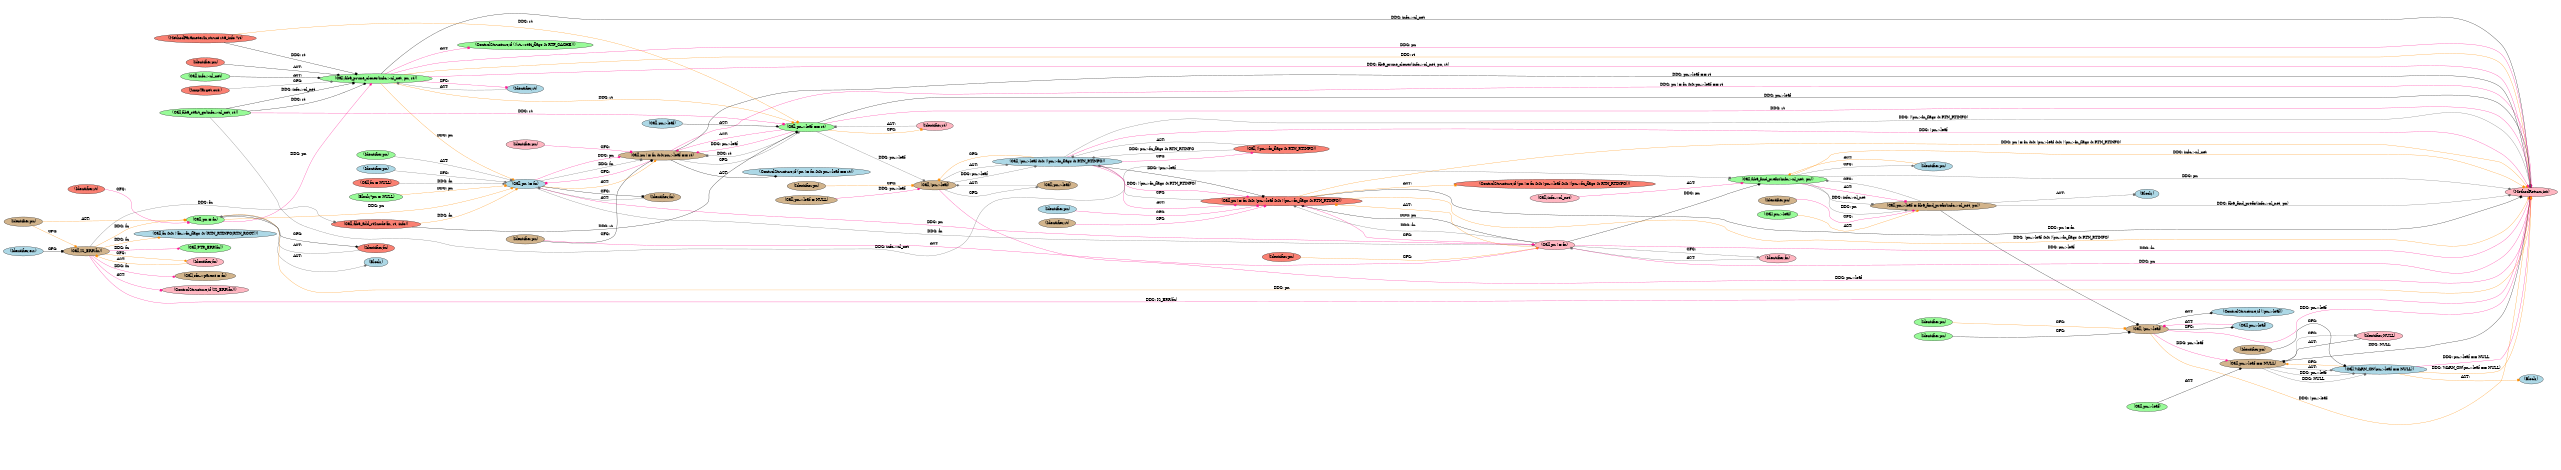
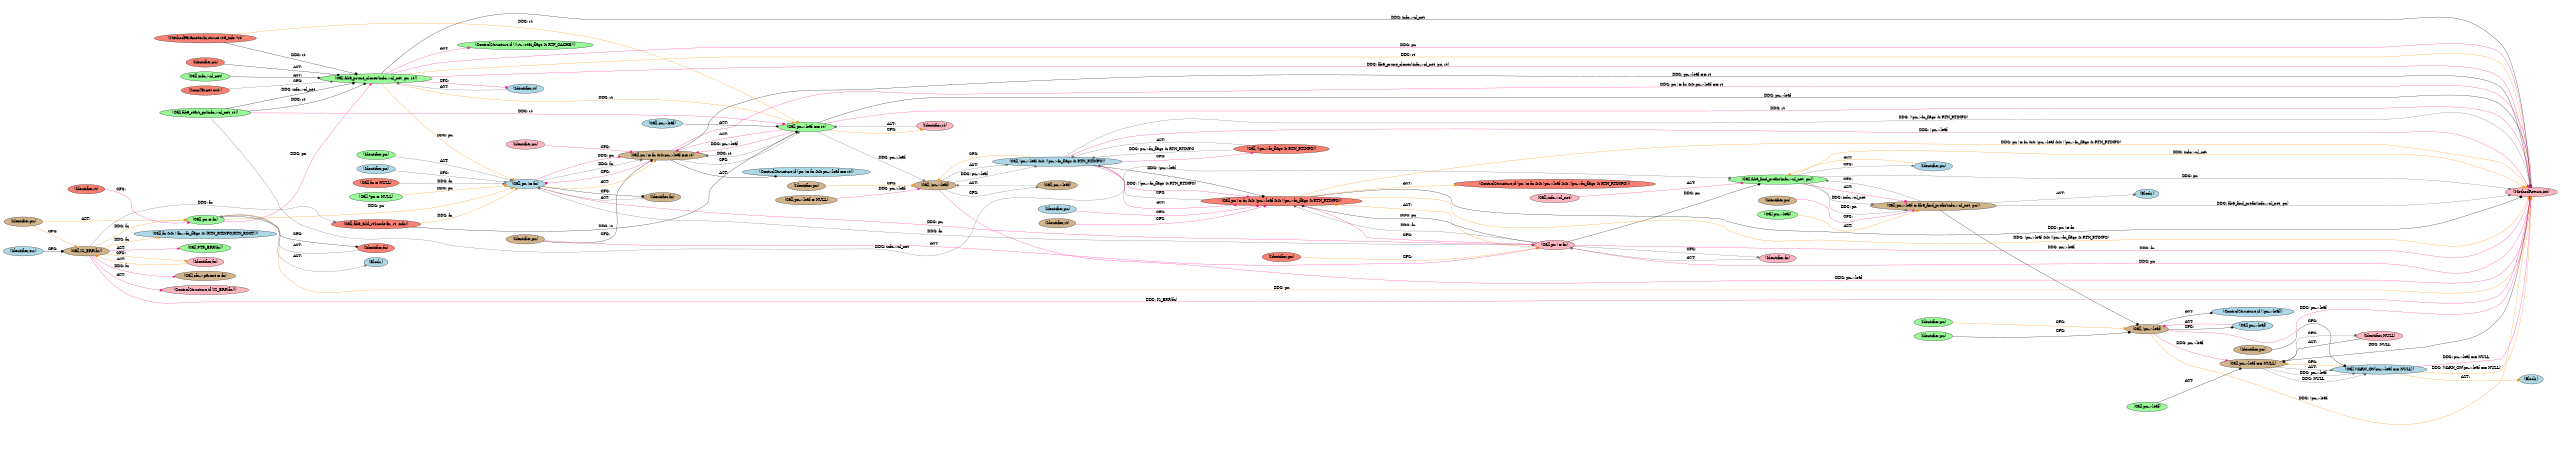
  digraph {
    rankdir=LR
    node [fillcolor=lightblue style=filled]
    edge [arrowhead=diamond color=deeppink]
    n1 [fillcolor=palegreen label="(Call,pn = fn)"]
    n2 [fillcolor=palegreen label="(Call,fib6_prune_clones(info->nl_net, pn, rt))"]
    n3 [label="(Call,pn != fn)"]
    n4 [fillcolor=lightpink label="(MethodReturn,int)"]
    n5 [fillcolor=salmon label="(Identifier,fn)"]
    n6 [label="(Block,)"]
    n7 [fillcolor=palegreen label="(Call,pn->leaf == rt)"]
    n8 [fillcolor=palegreen label="(ControlStructure,if (!(rt->rt6i_flags & RTF_CACHE)))"]
    n9 [label="(Identifier,rt)"]
    n10 [fillcolor=tan label="(Call,pn != fn && pn->leaf == rt)"]
    n11 [fillcolor=lightpink label="(Call,pn != fn)"]
    n12 [fillcolor=tan label="(Identifier,fn)"]
    n13 [fillcolor=tan label="(Call,IS_ERR(fn))"]
    n14 [fillcolor=lightpink label="(Identifier,fn)"]
    n15 [fillcolor=tan label="(Call,sfn->parent = fn)"]
    n16 [fillcolor=lightpink label="(ControlStructure,if (IS_ERR(fn)))"]
    n17 [label="(Call,fn && !(fn->fn_flags & (RTN_RTINFO|RTN_ROOT)))"]
    n18 [fillcolor=salmon label="(Call,fib6_add_rt2node(fn, rt, info))"]
    n19 [fillcolor=palegreen label="(Call,PTR_ERR(fn))"]
    n20 [fillcolor=palegreen label="(Call,fib6_find_prefix(info->nl_net, pn))"]
    n21 [fillcolor=tan label="(Call,pn->leaf = fib6_find_prefix(info->nl_net, pn))"]
    n22 [label="(Identifier,pn)"]
    n23 [fillcolor=tan label="(Call,!pn->leaf)"]
    n24 [fillcolor=lightpink label="(Identifier,rt)"]
    n25 [label="(ControlStructure,if (pn != fn && pn->leaf == rt))"]
    n26 [fillcolor=salmon label="(Call,pn != fn && !pn->leaf && !(pn->fn_flags & RTN_RTINFO))"]
    n27 [fillcolor=lightpink label="(Identifier,fn)"]
    n28 [label="(Call,!pn->leaf && !(pn->fn_flags & RTN_RTINFO))"]
    n29 [fillcolor=salmon label="(ControlStructure,if (pn != fn && !pn->leaf && !(pn->fn_flags & RTN_RTINFO)))"]
    n30 [fillcolor=salmon label="(Call,!(pn->fn_flags & RTN_RTINFO))"]
    n31 [fillcolor=tan label="(Call,!pn->leaf)"]
    n32 [label="(Block,)"]
    n33 [fillcolor=tan label="(Call,pn->leaf == NULL)"]
    n34 [label="(ControlStructure,if (!pn->leaf))"]
    n35 [label="(Call,pn->leaf)"]
    n36 [label="(Call,WARN_ON(pn->leaf == NULL))"]
    n37 [fillcolor=lightpink label="(Identifier,NULL)"]
    n38 [label="(Block,)"]
    n39 [fillcolor=tan label="(Call,pn->leaf)"]
    n40 [fillcolor=tan label="(Identifier,pn)"]
    n41 [fillcolor=tan label="(Identifier,pn)"]
    n42 [fillcolor=palegreen label="(Call,info->nl_net)"]
    n43 [fillcolor=palegreen label="(Identifier,pn)"]
    n44 [fillcolor=salmon label="(MethodParameterIn,struct rt6_info *rt)"]
    n45 [fillcolor=lightpink label="(Identifier,pn)"]
    n46 [fillcolor=palegreen label="(Call,fib6_start_gc(info->nl_net, rt))"]
    n47 [label="(Identifier,pn)"]
    n48 [fillcolor=tan label="(Identifier,pn)"]
    n49 [fillcolor=lightpink label="(Call,info->nl_net)"]
    n50 [fillcolor=tan label="(Identifier,pn)"]
    n51 [fillcolor=salmon label="(Call,fn = NULL)"]
    n52 [fillcolor=tan label="(Identifier,rt)"]
    n53 [fillcolor=palegreen label="(Call,pn->leaf)"]
    n54 [label="(Identifier,err)"]
    n55 [fillcolor=palegreen label="(Call,pn->leaf)"]
    n56 [label="(Call,pn->leaf)"]
    n57 [label="(Identifier,pn)"]
    n58 [fillcolor=palegreen label="(Identifier,pn)"]
    n59 [fillcolor=tan label="(Identifier,pn)"]
    n60 [fillcolor=tan label="(Call,pn->leaf = NULL)"]
    n61 [fillcolor=palegreen label="(Identifier,pn)"]
-   n62 [fillcolor=palegreen label="(Block,*pn = NULL)"]
+   n62 [fillcolor=palegreen label="(Call,*pn = NULL)"]
    n63 [fillcolor=salmon label="(Identifier,pn)"]
    n64 [fillcolor=salmon label="(Identifier,rt)"]
    n65 [fillcolor=salmon label="(JumpTarget,out:)"]
    n66 [fillcolor=salmon label="(Identifier,pn)"]
    n1 -> n2 [label="DDG: pn"]
    n1 -> n3 [color=darkorange label="DDG: pn"]
    n1 -> n4 [color=darkorange label="DDG: pn"]
    n1 -> n5 [color=black label="CFG: "]
    n1 -> n6 [color=gray40 label="AST: "]
    n2 -> n3 [color=darkorange label="DDG: pn"]
    n2 -> n4 [arrowhead=box color=black label="DDG: info->nl_net"]
    n2 -> n4 [label="DDG: pn"]
    n2 -> n4 [color=darkorange label="DDG: rt"]
    n2 -> n4 [arrowhead=box label="DDG: fib6_prune_clones(info->nl_net, pn, rt)"]
    n2 -> n7 [color=darkorange label="DDG: rt"]
    n2 -> n8 [arrowhead=box label="AST: "]
    n2 -> n9 [arrowhead=box label="CFG: "]
    n3 -> n10 [color=darkorange label="AST: "]
    n3 -> n10 [label="DDG: pn"]
    n3 -> n10 [arrowhead=box color=gray40 label="DDG: fn"]
    n3 -> n11 [label="DDG: pn"]
    n3 -> n11 [color=gray40 label="DDG: fn"]
    n3 -> n12 [arrowhead=box color=black label="CFG: "]
    n5 -> n1 [color=gray40 label="AST: "]
    n7 -> n4 [color=black label="DDG: pn->leaf"]
    n7 -> n4 [label="DDG: rt"]
    n7 -> n10 [label="AST: "]
    n7 -> n10 [label="DDG: pn->leaf"]
    n7 -> n10 [arrowhead=box color=gray40 label="DDG: rt"]
    n7 -> n23 [color=gray40 label="DDG: pn->leaf"]
    n7 -> n24 [arrowhead=box color=darkorange label="CFG: "]
    n9 -> n2 [arrowhead=box color=gray40 label="AST: "]
    n10 -> n3 [arrowhead=box label="CFG: "]
    n10 -> n4 [label="DDG: pn != fn && pn->leaf == rt"]
    n10 -> n4 [color=black label="DDG: pn->leaf == rt"]
    n10 -> n7 [color=gray40 label="CFG: "]
    n10 -> n25 [color=black label="AST: "]
    n11 -> n4 [label="DDG: fn"]
    n11 -> n4 [label="DDG: pn"]
    n11 -> n20 [color=black label="DDG: pn"]
    n11 -> n26 [arrowhead=box color=darkorange label="AST: "]
    n11 -> n26 [color=black label="DDG: pn"]
    n11 -> n26 [color=gray40 label="DDG: fn"]
    n11 -> n27 [color=gray40 label="CFG: "]
    n12 -> n3 [arrowhead=box color=gray40 label="AST: "]
    n13 -> n1 [color=darkorange label="DDG: fn"]
    n13 -> n4 [arrowhead=box label="DDG: IS_ERR(fn)"]
    n13 -> n14 [color=darkorange label="CFG: "]
    n13 -> n15 [label="DDG: fn"]
    n13 -> n16 [arrowhead=box label="AST: "]
    n13 -> n17 [color=darkorange label="DDG: fn"]
    n13 -> n18 [arrowhead=box color=gray40 label="DDG: fn"]
-   n13 -> n19 [label="DDG: fn"]
+   n13 -> n19 [label="AST: "]
    n14 -> n13 [arrowhead=box color=darkorange label="AST: "]
    n18 -> n3 [color=darkorange label="DDG: fn"]
    n18 -> n7 [arrowhead=box color=black label="DDG: rt"]
    n20 -> n4 [arrowhead=box color=darkorange label="DDG: info->nl_net"]
    n20 -> n4 [color=gray40 label="DDG: pn"]
    n20 -> n21 [arrowhead=box label="AST: "]
    n20 -> n21 [arrowhead=box color=gray40 label="DDG: info->nl_net"]
    n20 -> n21 [color=gray40 label="DDG: pn"]
    n20 -> n22 [color=gray40 label="CFG: "]
    n21 -> n4 [color=gray40 label="DDG: fib6_find_prefix(info->nl_net, pn)"]
    n21 -> n20 [color=gray40 label="CFG: "]
    n21 -> n31 [arrowhead=box color=black label="DDG: pn->leaf"]
    n21 -> n32 [arrowhead=box color=gray40 label="AST: "]
    n22 -> n20 [color=darkorange label="AST: "]
    n23 -> n4 [label="DDG: pn->leaf"]
    n23 -> n28 [color=gray40 label="AST: "]
    n23 -> n28 [color=gray40 label="DDG: pn->leaf"]
    n23 -> n39 [color=gray40 label="CFG: "]
    n24 -> n7 [arrowhead=box color=gray40 label="AST: "]
    n26 -> n4 [color=darkorange label="DDG: !pn->leaf && !(pn->fn_flags & RTN_RTINFO)"]
    n26 -> n4 [arrowhead=box color=darkorange label="DDG: pn != fn && !pn->leaf && !(pn->fn_flags & RTN_RTINFO)"]
    n26 -> n4 [arrowhead=box color=black label="DDG: pn != fn"]
    n26 -> n11 [label="CFG: "]
    n26 -> n28 [color=gray40 label="CFG: "]
    n26 -> n29 [arrowhead=box color=darkorange label="AST: "]
    n27 -> n11 [arrowhead=box color=gray40 label="AST: "]
    n28 -> n4 [color=gray40 label="DDG: !(pn->fn_flags & RTN_RTINFO)"]
    n28 -> n4 [label="DDG: !pn->leaf"]
    n28 -> n23 [arrowhead=box color=darkorange label="CFG: "]
    n28 -> n26 [label="AST: "]
    n28 -> n26 [arrowhead=box color=black label="DDG: !pn->leaf"]
    n28 -> n26 [label="DDG: !(pn->fn_flags & RTN_RTINFO)"]
    n28 -> n30 [label="CFG: "]
    n30 -> n28 [arrowhead=box color=gray40 label="AST: "]
    n30 -> n28 [color=gray40 label="DDG: pn->fn_flags & RTN_RTINFO"]
    n31 -> n4 [label="DDG: pn->leaf"]
    n31 -> n4 [color=darkorange label="DDG: !pn->leaf"]
    n31 -> n33 [label="DDG: pn->leaf"]
    n31 -> n34 [color=black label="AST: "]
    n31 -> n35 [color=black label="CFG: "]
    n33 -> n4 [arrowhead=box color=black label="DDG: NULL"]
    n33 -> n36 [color=gray40 label="AST: "]
    n33 -> n36 [color=gray40 label="DDG: pn->leaf"]
    n33 -> n36 [arrowhead=box color=gray40 label="DDG: NULL"]
    n33 -> n37 [arrowhead=box color=gray40 label="CFG: "]
    n35 -> n31 [arrowhead=box label="AST: "]
    n36 -> n4 [arrowhead=box label="DDG: pn->leaf == NULL"]
    n36 -> n4 [arrowhead=box color=darkorange label="DDG: WARN_ON(pn->leaf == NULL)"]
    n36 -> n33 [color=darkorange label="CFG: "]
    n36 -> n38 [arrowhead=box color=darkorange label="AST: "]
    n37 -> n33 [arrowhead=box color=black label="AST: "]
    n39 -> n23 [color=gray40 label="AST: "]
    n40 -> n36 [arrowhead=box color=black label="CFG: "]
    n41 -> n21 [label="CFG: "]
    n42 -> n2 [color=black label="AST: "]
    n43 -> n3 [arrowhead=box color=gray40 label="AST: "]
    n44 -> n2 [arrowhead=box color=black label="DDG: rt"]
    n44 -> n7 [arrowhead=box color=darkorange label="DDG: rt"]
    n45 -> n10 [arrowhead=box label="CFG: "]
    n46 -> n2 [arrowhead=box color=black label="DDG: info->nl_net"]
    n46 -> n2 [color=black label="DDG: rt"]
    n46 -> n7 [arrowhead=box label="DDG: rt"]
    n46 -> n20 [arrowhead=box color=gray40 label="DDG: info->nl_net"]
    n47 -> n3 [color=gray40 label="CFG: "]
    n48 -> n1 [arrowhead=box color=darkorange label="AST: "]
    n48 -> n13 [color=darkorange label="CFG: "]
    n49 -> n20 [label="AST: "]
    n50 -> n10 [arrowhead=box color=black label="CFG: "]
    n50 -> n11 [label="AST: "]
    n51 -> n3 [color=gray40 label="DDG: fn"]
    n52 -> n26 [arrowhead=box label="CFG: "]
    n53 -> n33 [color=black label="AST: "]
    n54 -> n13 [arrowhead=box color=black label="CFG: "]
    n55 -> n21 [color=darkorange label="AST: "]
    n56 -> n7 [color=black label="AST: "]
    n57 -> n26 [arrowhead=box label="CFG: "]
    n58 -> n31 [arrowhead=box color=darkorange label="CFG: "]
    n59 -> n23 [arrowhead=box color=darkorange label="CFG: "]
    n60 -> n23 [label="DDG: pn->leaf"]
    n61 -> n31 [arrowhead=box color=black label="CFG: "]
    n62 -> n3 [arrowhead=box color=darkorange label="DDG: pn"]
    n63 -> n11 [color=darkorange label="CFG: "]
    n64 -> n1 [arrowhead=box label="CFG: "]
    n65 -> n2 [color=gray40 label="CFG: "]
    n66 -> n2 [color=black label="AST: "]
  }
